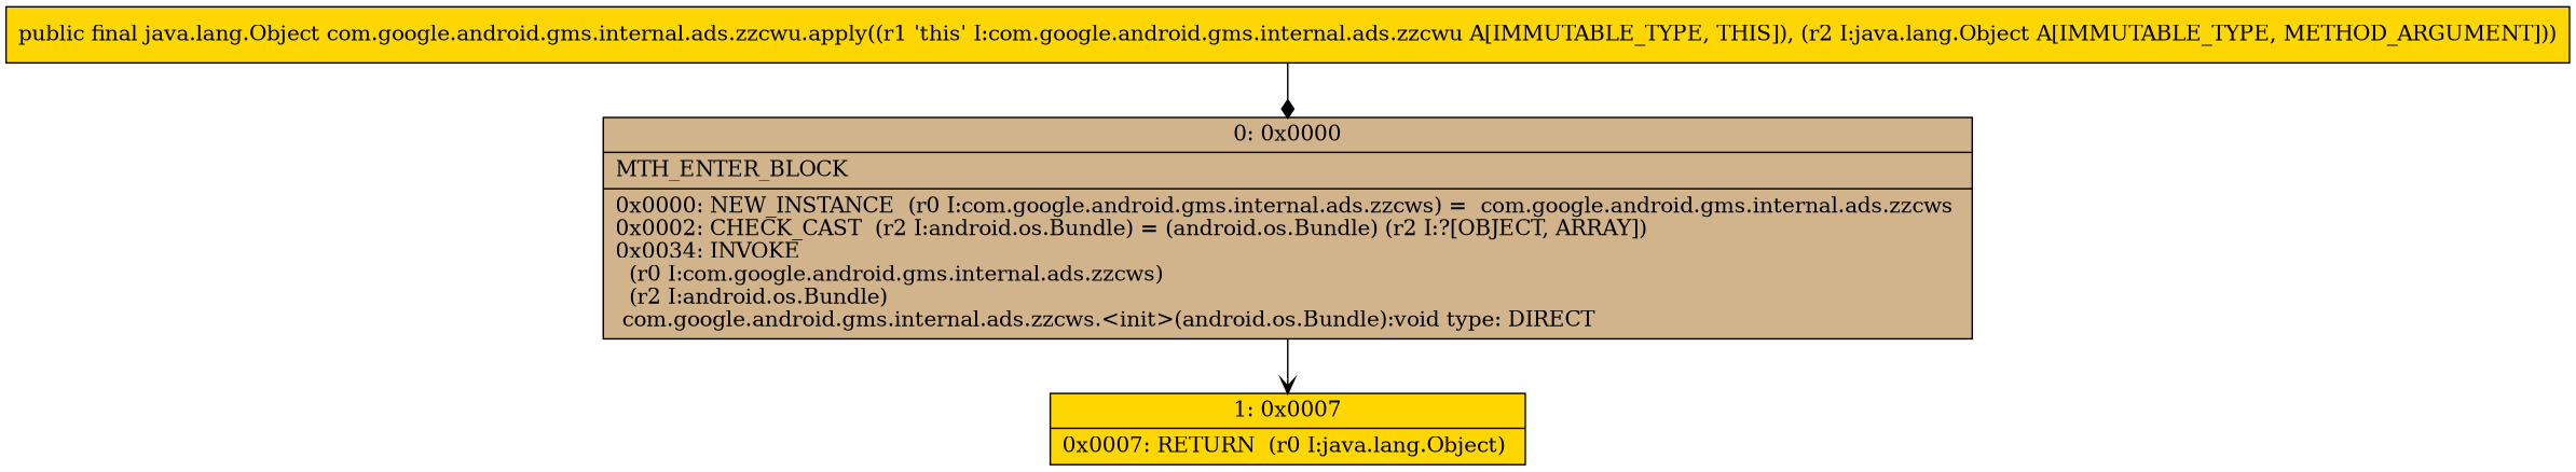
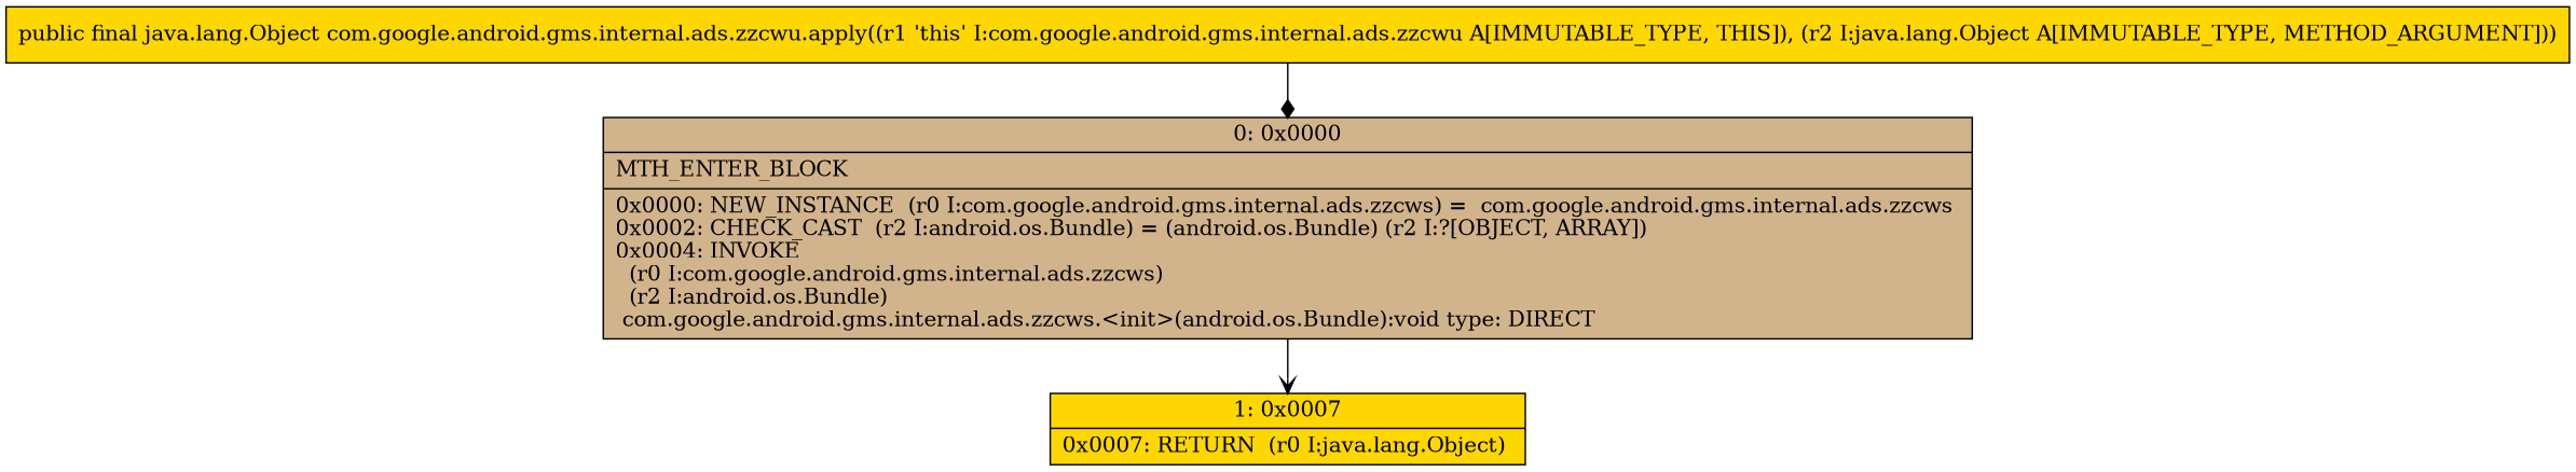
  digraph {
    node [shape=record style=filled fillcolor=gold]
-   n1 [label="{0\:\ 0x0000|MTH_ENTER_BLOCK\l|0x0000: NEW_INSTANCE  (r0 I:com.google.android.gms.internal.ads.zzcws) =  com.google.android.gms.internal.ads.zzcws \l0x0002: CHECK_CAST  (r2 I:android.os.Bundle) = (android.os.Bundle) (r2 I:?[OBJECT, ARRAY]) \l0x0034: INVOKE  \l  (r0 I:com.google.android.gms.internal.ads.zzcws)\l  (r2 I:android.os.Bundle)\l com.google.android.gms.internal.ads.zzcws.\<init\>(android.os.Bundle):void type: DIRECT \l}" fillcolor=tan]
+   n1 [label="{0\:\ 0x0000|MTH_ENTER_BLOCK\l|0x0000: NEW_INSTANCE  (r0 I:com.google.android.gms.internal.ads.zzcws) =  com.google.android.gms.internal.ads.zzcws \l0x0002: CHECK_CAST  (r2 I:android.os.Bundle) = (android.os.Bundle) (r2 I:?[OBJECT, ARRAY]) \l0x0004: INVOKE  \l  (r0 I:com.google.android.gms.internal.ads.zzcws)\l  (r2 I:android.os.Bundle)\l com.google.android.gms.internal.ads.zzcws.\<init\>(android.os.Bundle):void type: DIRECT \l}" fillcolor=tan]
    n2 [label="{1\:\ 0x0007|0x0007: RETURN  (r0 I:java.lang.Object) \l}"]
    n3 [label="{public final java.lang.Object com.google.android.gms.internal.ads.zzcwu.apply((r1 'this' I:com.google.android.gms.internal.ads.zzcwu A[IMMUTABLE_TYPE, THIS]), (r2 I:java.lang.Object A[IMMUTABLE_TYPE, METHOD_ARGUMENT])) }"]
    n1 -> n2 [arrowhead=vee]
    n3 -> n1 [arrowhead=diamond]
  }
